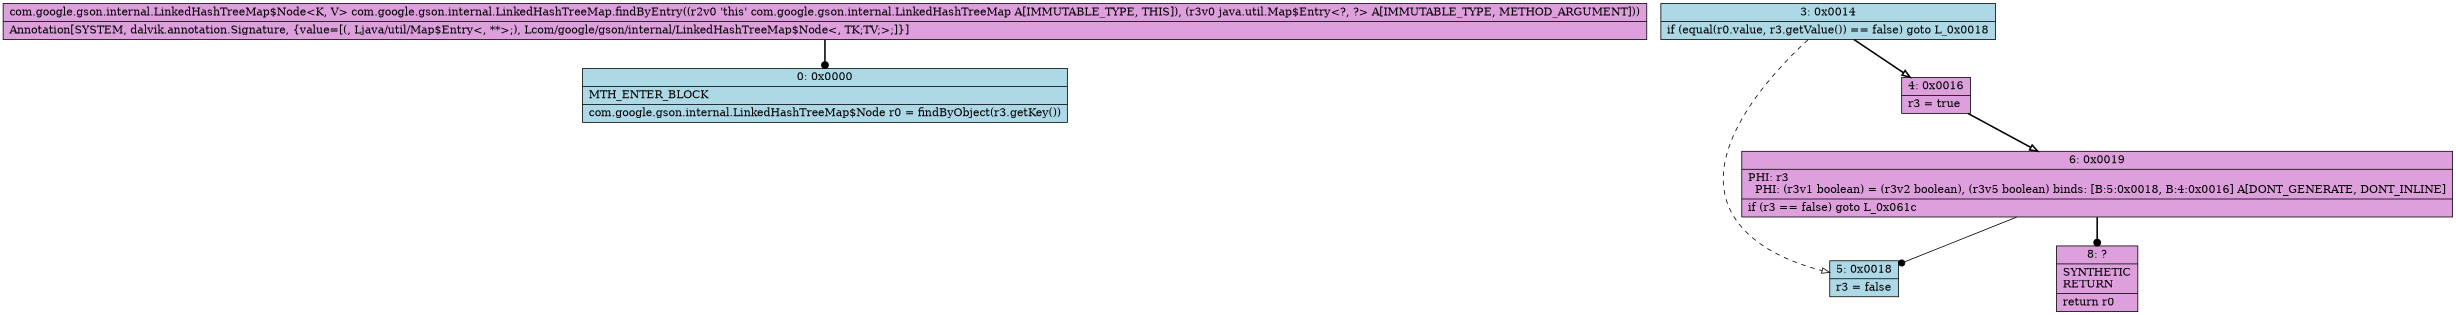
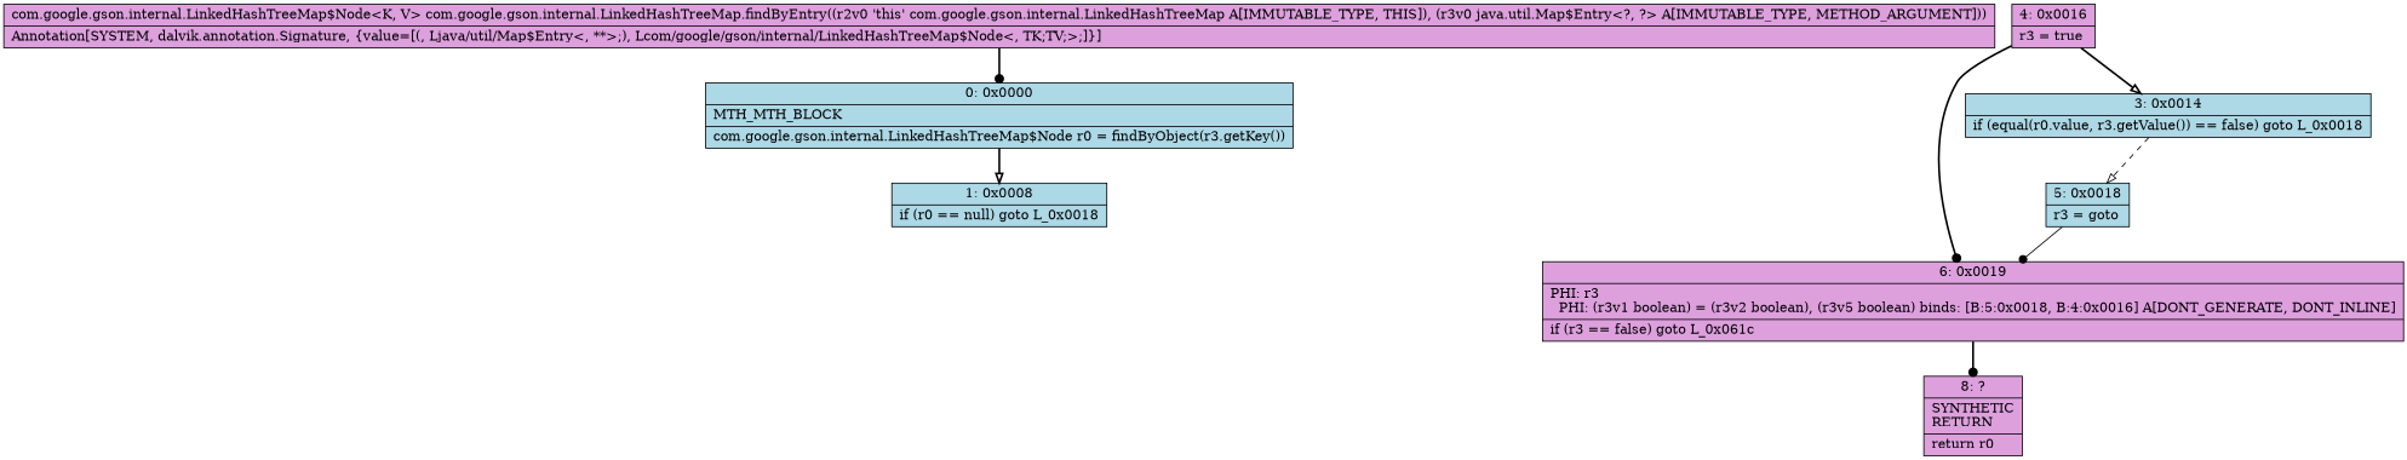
  digraph {
    node [fillcolor=lightblue shape=record style=filled]
    edge [arrowhead=dot style=bold]
-   n1 [label="{0\:\ 0x0000|MTH_ENTER_BLOCK\l|com.google.gson.internal.LinkedHashTreeMap$Node r0 = findByObject(r3.getKey())\l}"]
-   n3 [label="{5\:\ 0x0018|r3 = false\l}"]
+   n1 [label="{0\:\ 0x0000|MTH_MTH_BLOCK\l|com.google.gson.internal.LinkedHashTreeMap$Node r0 = findByObject(r3.getKey())\l}"]
+   n2 [label="{1\:\ 0x0008|if (r0 == null) goto L_0x0018\l}"]
+   n3 [label="{5\:\ 0x0018|r3 = goto\l}"]
    n4 [fillcolor=plum label="{6\:\ 0x0019|PHI: r3 \l  PHI: (r3v1 boolean) = (r3v2 boolean), (r3v5 boolean) binds: [B:5:0x0018, B:4:0x0016] A[DONT_GENERATE, DONT_INLINE]\l|if (r3 == false) goto L_0x061c\l}"]
    n5 [label="{3\:\ 0x0014|if (equal(r0.value, r3.getValue()) == false) goto L_0x0018\l}"]
    n6 [fillcolor=plum label="{4\:\ 0x0016|r3 = true\l}"]
    n7 [fillcolor=plum label="{8\:\ ?|SYNTHETIC\lRETURN\l|return r0\l}"]
    n8 [fillcolor=plum label="{com.google.gson.internal.LinkedHashTreeMap$Node\<K, V\> com.google.gson.internal.LinkedHashTreeMap.findByEntry((r2v0 'this' com.google.gson.internal.LinkedHashTreeMap A[IMMUTABLE_TYPE, THIS]), (r3v0 java.util.Map$Entry\<?, ?\> A[IMMUTABLE_TYPE, METHOD_ARGUMENT]))  | Annotation[SYSTEM, dalvik.annotation.Signature, \{value=[(, Ljava\/util\/Map$Entry\<, **\>;), Lcom\/google\/gson\/internal\/LinkedHashTreeMap$Node\<, TK;TV;\>;]\}]\l}"]
-   n4 -> n3 [style=solid]
+   n1 -> n2 [arrowhead=onormal]
+   n3 -> n4 [style=solid]
    n4 -> n7
    n5 -> n3 [arrowhead=onormal style=dashed]
-   n5 -> n6 [arrowhead=onormal]
-   n6 -> n4 [arrowhead=onormal]
+   n6 -> n5 [arrowhead=onormal]
+   n6 -> n4
    n8 -> n1
  }
